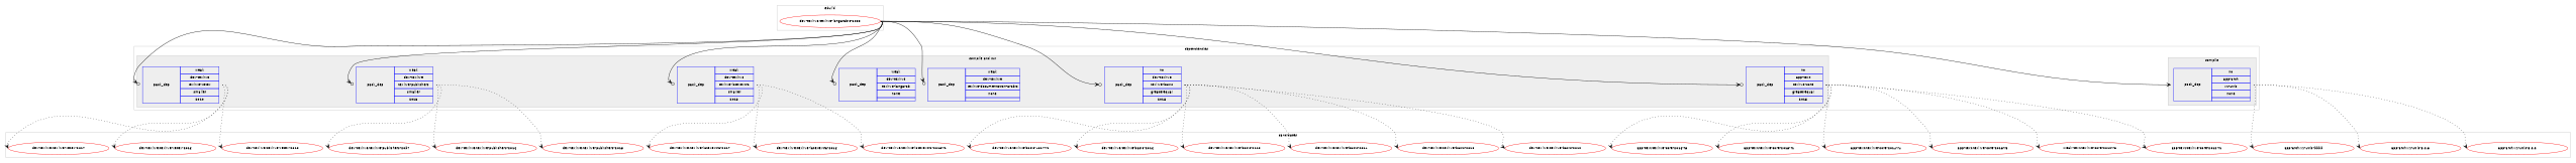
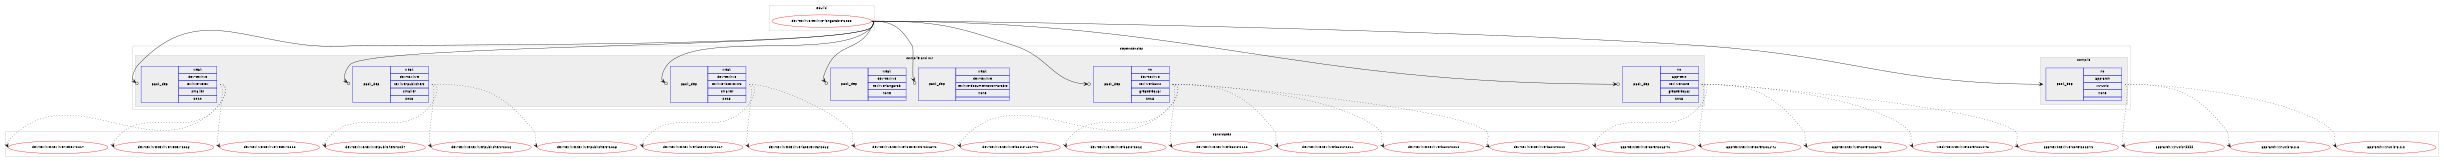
  digraph {
    compound=true
    concentrate=true
    fontname=Helvetica
    fontsize=10
    newrank=true
    rankdir=TB
    ranksep=1.5
    node [color=red fontname=Helvetica fontsize=10]
    edge [arrowhead=vee headport=w style=dotted tailport=e weight=100]
    n1 [label="dev-texlive/texlive-langarabic-2055" width=4]
    n2 [color=blue label=<<TABLE BORDER="0" CELLBORDER="1" CELLSPACING="0" CELLPADDING="4" WIDTH="220"><TR><TD ROWSPAN="6" CELLPADDING="30">pack_dep</TD></TR><TR><TD WIDTH="110">no</TD></TR><TR><TD>app-arch</TD></TR><TR><TD>xz-utils</TD></TR><TR><TD>none</TD></TR><TR><TD></TD></TR></TABLE>> shape=none]
    n3 [color=blue label=<<TABLE BORDER="0" CELLBORDER="1" CELLSPACING="0" CELLPADDING="4" WIDTH="220"><TR><TD ROWSPAN="6" CELLPADDING="30">pack_dep</TD></TR><TR><TD WIDTH="110">no</TD></TR><TR><TD>app-text</TD></TR><TR><TD>texlive-core</TD></TR><TR><TD>greaterequal</TD></TR><TR><TD>2015</TD></TR></TABLE>> shape=none]
    n4 [color=blue label=<<TABLE BORDER="0" CELLBORDER="1" CELLSPACING="0" CELLPADDING="4" WIDTH="220"><TR><TD ROWSPAN="6" CELLPADDING="30">pack_dep</TD></TR><TR><TD WIDTH="110">no</TD></TR><TR><TD>dev-texlive</TD></TR><TR><TD>texlive-basic</TD></TR><TR><TD>greaterequal</TD></TR><TR><TD>2015</TD></TR></TABLE>> shape=none]
    n5 [color=blue label=<<TABLE BORDER="0" CELLBORDER="1" CELLSPACING="0" CELLPADDING="4" WIDTH="220"><TR><TD ROWSPAN="6" CELLPADDING="30">pack_dep</TD></TR><TR><TD WIDTH="110">weak</TD></TR><TR><TD>dev-texlive</TD></TR><TR><TD>texlive-documentation-arabic</TD></TR><TR><TD>none</TD></TR><TR><TD></TD></TR></TABLE>> shape=none]
    n6 [color=blue label=<<TABLE BORDER="0" CELLBORDER="1" CELLSPACING="0" CELLPADDING="4" WIDTH="220"><TR><TD ROWSPAN="6" CELLPADDING="30">pack_dep</TD></TR><TR><TD WIDTH="110">weak</TD></TR><TR><TD>dev-texlive</TD></TR><TR><TD>texlive-langarab</TD></TR><TR><TD>none</TD></TR><TR><TD></TD></TR></TABLE>> shape=none]
    n7 [color=blue label=<<TABLE BORDER="0" CELLBORDER="1" CELLSPACING="0" CELLPADDING="4" WIDTH="220"><TR><TD ROWSPAN="6" CELLPADDING="30">pack_dep</TD></TR><TR><TD WIDTH="110">weak</TD></TR><TR><TD>dev-texlive</TD></TR><TR><TD>texlive-latexextra</TD></TR><TR><TD>smaller</TD></TR><TR><TD>2013</TD></TR></TABLE>> shape=none]
    n8 [color=blue label=<<TABLE BORDER="0" CELLBORDER="1" CELLSPACING="0" CELLPADDING="4" WIDTH="220"><TR><TD ROWSPAN="6" CELLPADDING="30">pack_dep</TD></TR><TR><TD WIDTH="110">weak</TD></TR><TR><TD>dev-texlive</TD></TR><TR><TD>texlive-publishers</TD></TR><TR><TD>smaller</TD></TR><TR><TD>2013</TD></TR></TABLE>> shape=none]
    n9 [color=blue label=<<TABLE BORDER="0" CELLBORDER="1" CELLSPACING="0" CELLPADDING="4" WIDTH="220"><TR><TD ROWSPAN="6" CELLPADDING="30">pack_dep</TD></TR><TR><TD WIDTH="110">weak</TD></TR><TR><TD>dev-texlive</TD></TR><TR><TD>texlive-xetex</TD></TR><TR><TD>smaller</TD></TR><TR><TD>2010</TD></TR></TABLE>> shape=none]
    n10 [label="app-arch/xz-utils-5.2.2" width=4]
    n11 [label="app-arch/xz-utils-5.2.3" width=4]
    n12 [label="app-arch/xz-utils-9999" width=4]
    n13 [label="app-text/texlive-core-2012-r1" width=4]
    n14 [label="weak-text/texlive-core-2012-r3" width=4]
    n15 [label="app-text/texlive-core-2013-r3" width=4]
    n16 [label="app-text/texlive-core-2014-r4" width=4]
    n17 [label="app-text/texlive-core-2015-r1" width=4]
-   n18 [label="app-text/texlive-core-2016-r5" width=4]
    n19 [label="dev-texlive/texlive-basic-2012" width=4]
    n20 [label="dev-texlive/texlive-basic-2013" width=4]
    n21 [label="dev-texlive/texlive-basic-2014" width=4]
    n22 [label="dev-texlive/texlive-basic-2115" width=4]
    n23 [label="dev-texlive/texlive-basic-2016" width=4]
    n24 [label="dev-texlive/texlive-basic-4017-r1" width=4]
    n25 [label="dev-texlive/texlive-latexextra-2015-r1" width=4]
    n26 [label="dev-texlive/texlive-latexextra-2016" width=4]
    n27 [label="dev-texlive/texlive-latexextra-2017" width=4]
    n28 [label="dev-texlive/texlive-publishers-2015" width=4]
    n29 [label="dev-texlive/texlive-publishers-2016" width=4]
    n30 [label="dev-texlive/texlive-publishers-2097" width=4]
    n31 [label="dev-texlive/texlive-xetex-2015" width=4]
    n32 [label="dev-texlive/texlive-xetex-2016" width=4]
    n33 [label="dev-texlive/texlive-xetex-2017" width=4]
    subgraph cluster_1 {
      color=gray
      label=<<i>ebuild</i>>
      rank=same
      n1
    }
    subgraph cluster_2 {
      color=gray
      label=<<i>dependencies</i>>
      subgraph cluster_3 {
        color=gray
        fillcolor="#eeeeee"
        label=<<i>compile</i>>
        style=filled
        subgraph sub_4 {
          color=gray
          fillcolor="#eeeeee"
          label=<<i>compile</i>>
          style=filled
          n2
        }
      }
      subgraph cluster_5 {
        color=gray
        fillcolor="#eeeeee"
        label=<<i>compile and run</i>>
        style=filled
        subgraph sub_6 {
          color=gray
          fillcolor="#eeeeee"
          label=<<i>compile and run</i>>
          style=filled
          n3
        }
        subgraph sub_7 {
          color=gray
          fillcolor="#eeeeee"
          label=<<i>compile and run</i>>
          style=filled
          n4
        }
        subgraph sub_8 {
          color=gray
          fillcolor="#eeeeee"
          label=<<i>compile and run</i>>
          style=filled
          n5
        }
        subgraph sub_9 {
          color=gray
          fillcolor="#eeeeee"
          label=<<i>compile and run</i>>
          style=filled
          n6
        }
        subgraph sub_10 {
          color=gray
          fillcolor="#eeeeee"
          label=<<i>compile and run</i>>
          style=filled
          n7
        }
        subgraph sub_11 {
          color=gray
          fillcolor="#eeeeee"
          label=<<i>compile and run</i>>
          style=filled
          n8
        }
        subgraph sub_12 {
          color=gray
          fillcolor="#eeeeee"
          label=<<i>compile and run</i>>
          style=filled
          n9
        }
      }
      subgraph cluster_13 {
        color=gray
        fillcolor="#eeeeee"
        label=<<i>run</i>>
        style=filled
      }
    }
    subgraph cluster_14 {
      color=gray
      label=<<i>candidates</i>>
      rank=same
      subgraph sub_15 {
        color=black
        label=<<i>candidates</i>>
        nodesep=1
        rank=same
        n10
        n11
        n12
      }
      subgraph sub_16 {
        color=black
        label=<<i>candidates</i>>
        nodesep=1
        rank=same
        n13
        n14
        n15
        n16
        n17
-       n18
      }
      subgraph sub_17 {
        color=black
        label=<<i>candidates</i>>
        nodesep=1
        rank=same
        n19
        n20
        n21
        n22
        n23
        n24
      }
      subgraph sub_18 {
        color=black
        label=<<i>candidates</i>>
        nodesep=1
        rank=same
      }
      subgraph sub_19 {
        color=black
        label=<<i>candidates</i>>
        nodesep=1
        rank=same
      }
      subgraph sub_20 {
        color=black
        label=<<i>candidates</i>>
        nodesep=1
        rank=same
        n25
        n26
        n27
      }
      subgraph sub_21 {
        color=black
        label=<<i>candidates</i>>
        nodesep=1
        rank=same
        n28
        n29
        n30
      }
      subgraph sub_22 {
        color=black
        label=<<i>candidates</i>>
        nodesep=1
        rank=same
        n31
        n32
        n33
      }
    }
    n1 -> n2 [style=solid weight=20]
    n1 -> n3 [arrowhead=odotvee style=solid weight=20]
    n1 -> n4 [arrowhead=odotvee style=solid weight=20]
    n1 -> n5 [arrowhead=odotvee style=solid weight=20]
    n1 -> n6 [arrowhead=odotvee style=solid weight=20]
    n1 -> n7 [arrowhead=odotvee style=solid weight=20]
    n1 -> n8 [arrowhead=odotvee style=solid weight=20]
    n1 -> n9 [arrowhead=odotvee style=solid weight=20]
    n2 -> n10
    n2 -> n11
    n2 -> n12
    n3 -> n13
    n3 -> n14
    n3 -> n15
    n3 -> n16
    n3 -> n17
-   n3 -> n18
    n4 -> n19
    n4 -> n20
    n4 -> n21
    n4 -> n22
    n4 -> n23
    n4 -> n24
    n7 -> n25
    n7 -> n26
    n7 -> n27
    n8 -> n28
    n8 -> n29
    n8 -> n30
    n9 -> n31
    n9 -> n32
    n9 -> n33
  }
